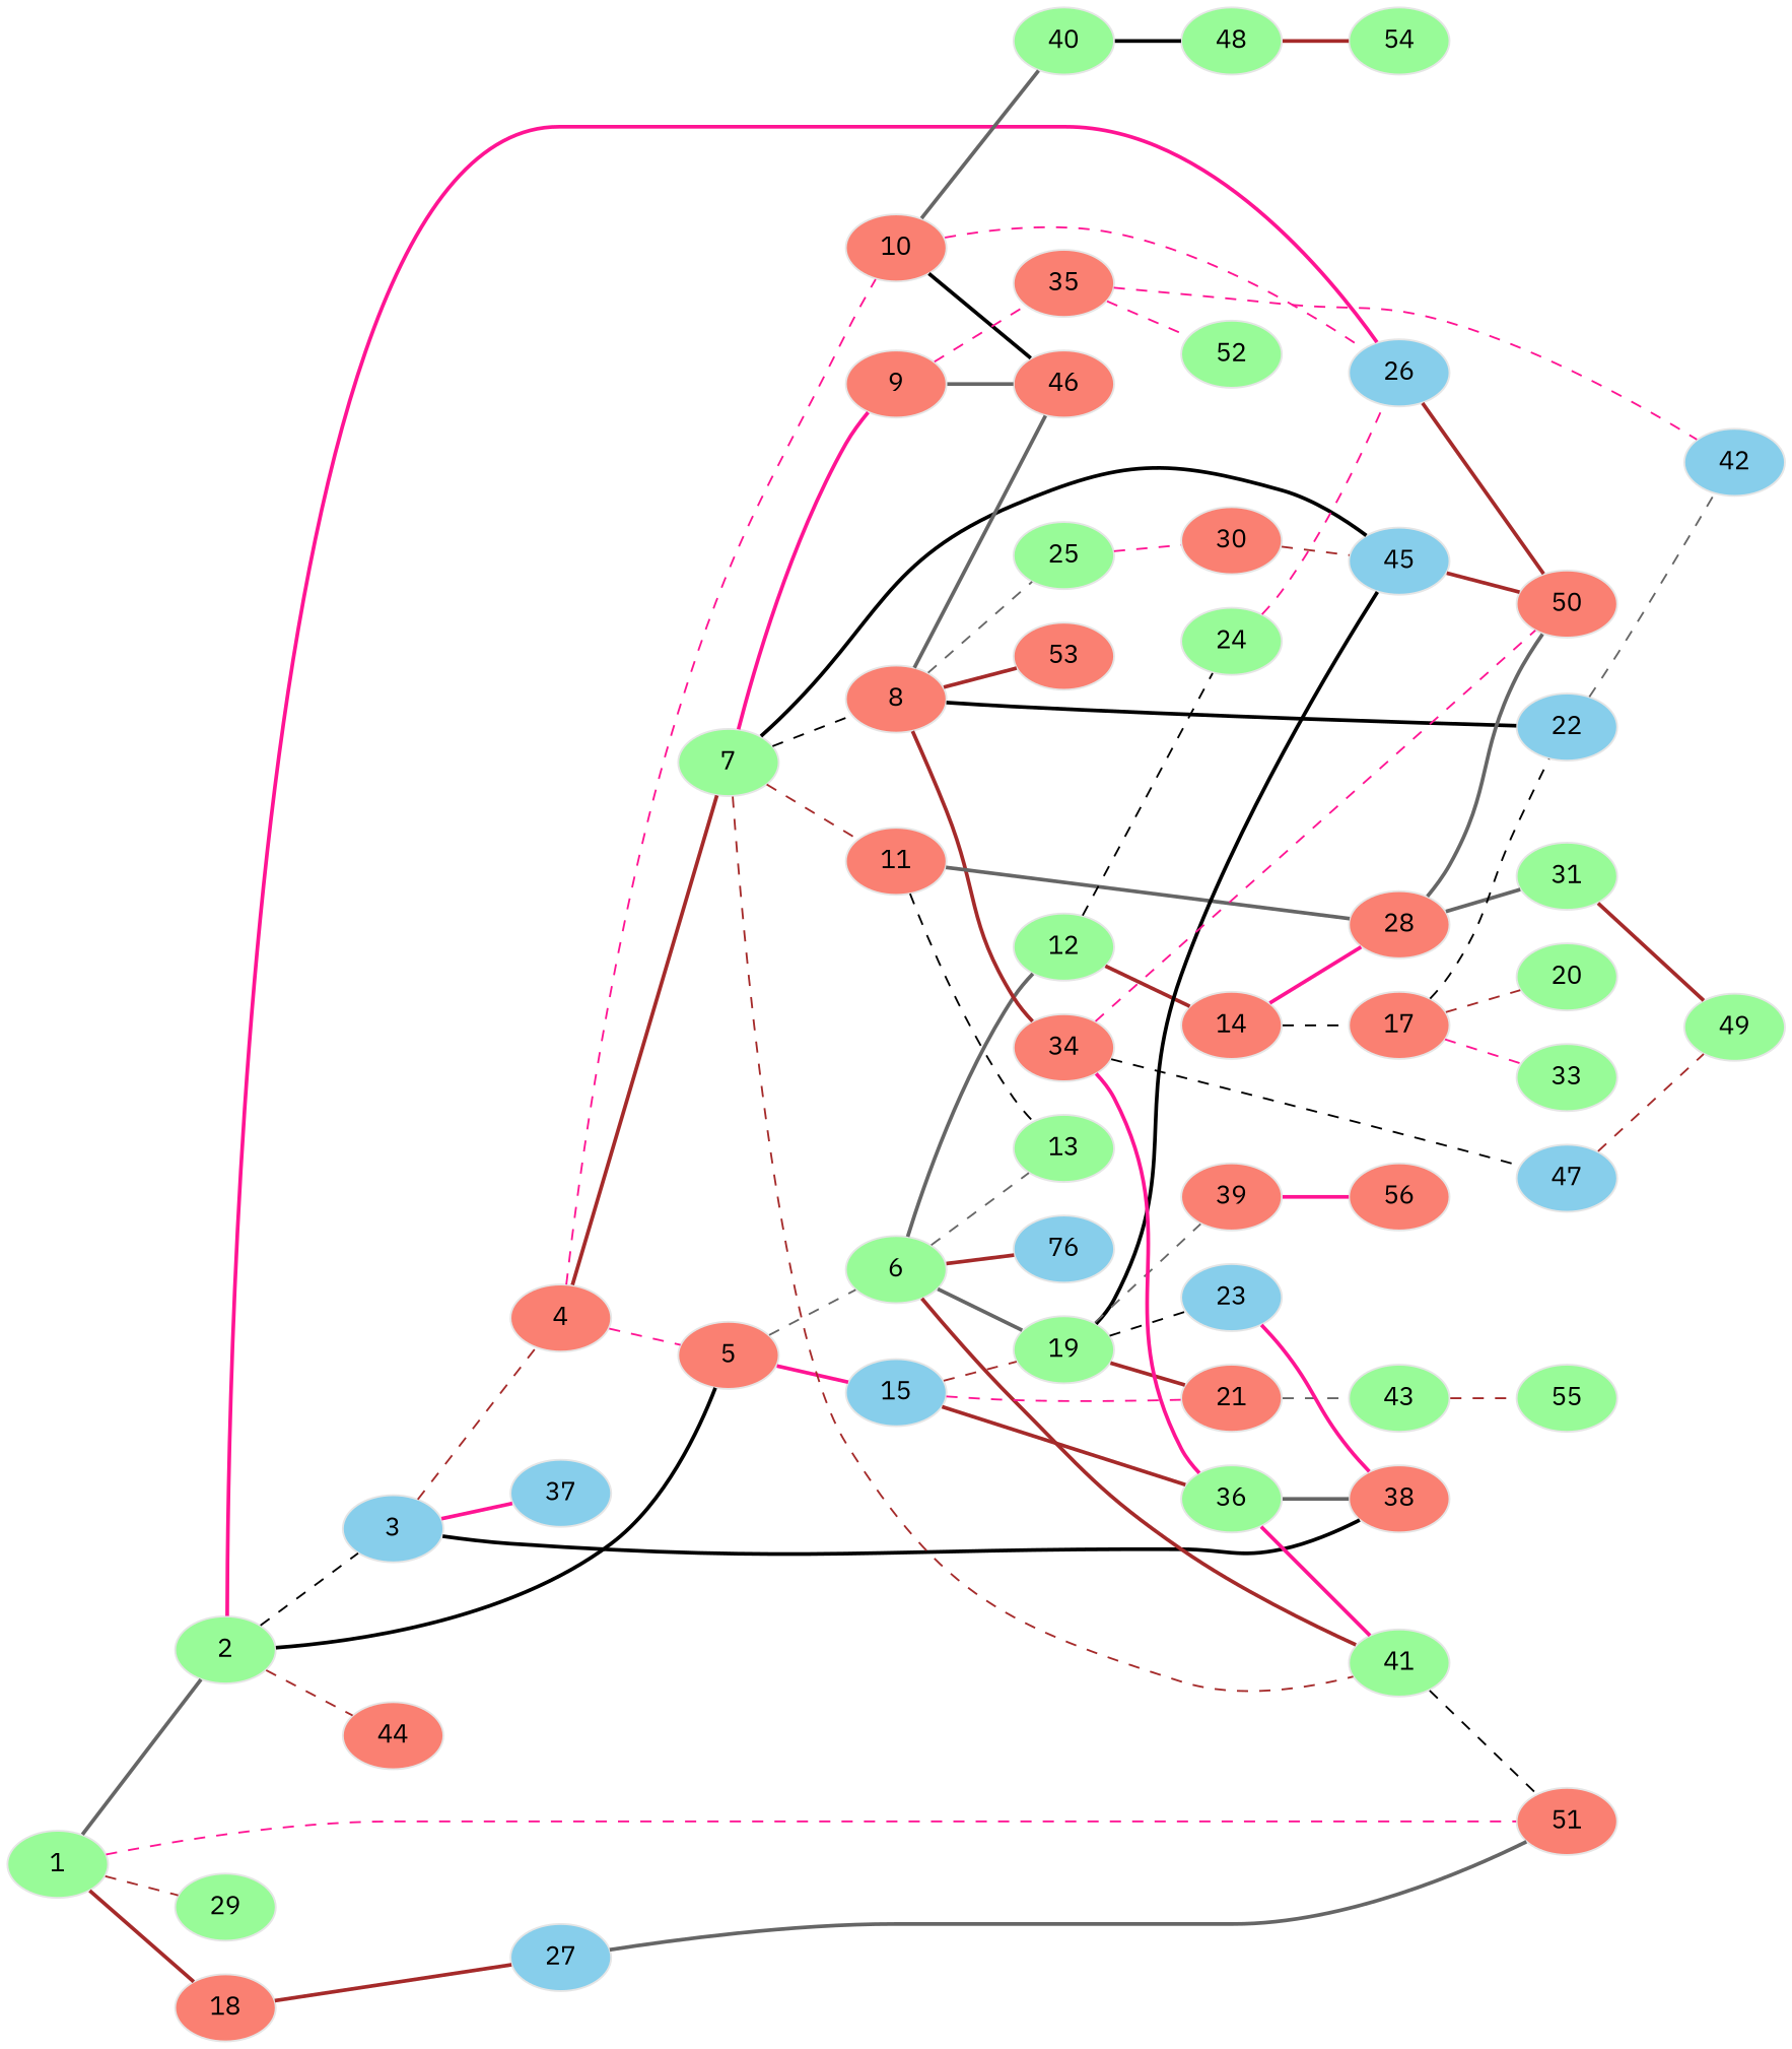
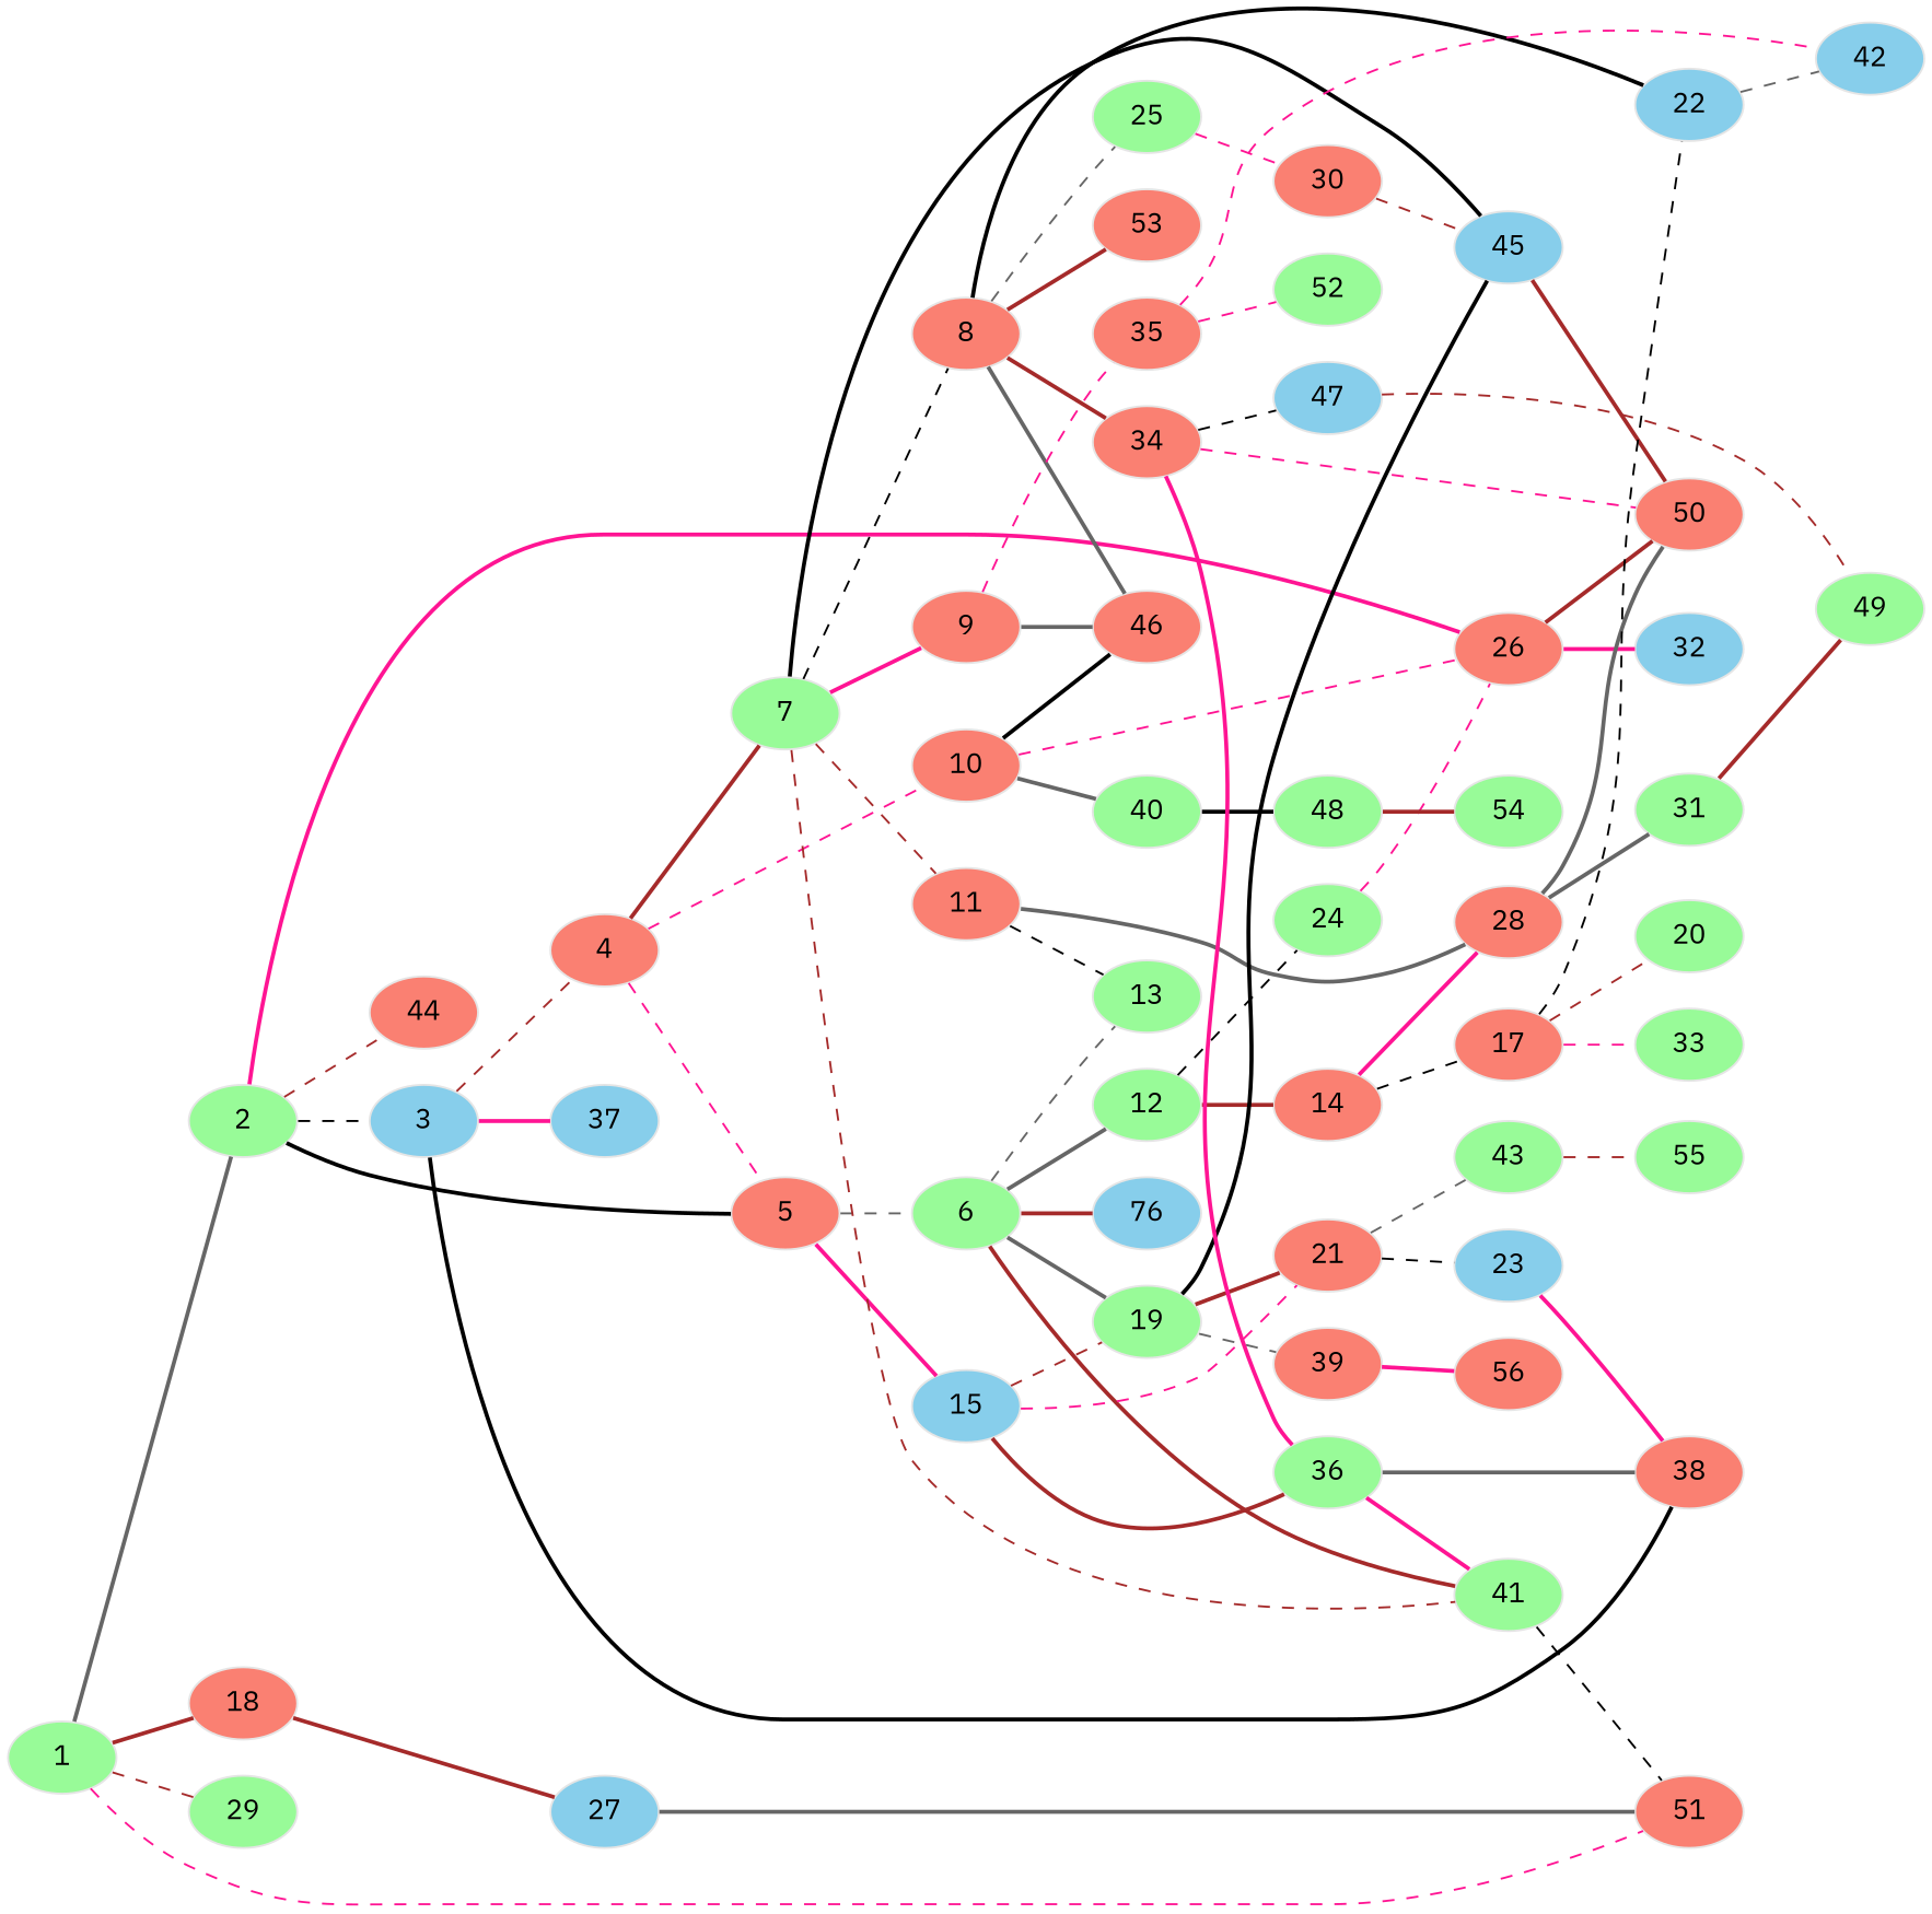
  graph {
    fontname="IBM Plex Sans"
    rankdir=LR
    node [color=gray90 fillcolor=salmon fontname="IBM Plex Sans" style=filled]
    edge [color=brown fontname="IBM Plex Sans" style=bold]
    1 [fillcolor=palegreen]
    2 [fillcolor=palegreen]
    18
    29 [fillcolor=palegreen]
    51
    3 [fillcolor=skyblue]
    5
-   26 [fillcolor=skyblue]
+   26
    44
    27 [fillcolor=skyblue]
    4
    37 [fillcolor=skyblue]
    38
    6 [fillcolor=palegreen]
    15 [fillcolor=skyblue]
+   32 [fillcolor=skyblue]
    50
    7 [fillcolor=palegreen]
    10
    41 [fillcolor=palegreen]
    8
    9
    11
    45 [fillcolor=skyblue]
    46
    40 [fillcolor=palegreen]
    12 [fillcolor=palegreen]
    13 [fillcolor=palegreen]
    n29 [fillcolor=skyblue label=76]
    19 [fillcolor=palegreen]
    21
    36 [fillcolor=palegreen]
    14
    24 [fillcolor=palegreen]
    23 [fillcolor=skyblue]
    39
    22 [fillcolor=skyblue]
    25 [fillcolor=palegreen]
    34
    53
    35
    28
    42 [fillcolor=skyblue]
    30
    47 [fillcolor=skyblue]
    52 [fillcolor=palegreen]
    48 [fillcolor=palegreen]
    31 [fillcolor=palegreen]
    17
    20 [fillcolor=palegreen]
    33 [fillcolor=palegreen]
    43 [fillcolor=palegreen]
    56
    55 [fillcolor=palegreen]
    49 [fillcolor=palegreen]
    54 [fillcolor=palegreen]
    1 -- 2 [color=gray40]
    1 -- 18
    1 -- 29 [style=dashed]
    1 -- 51 [color=deeppink style=dashed]
    2 -- 3 [color=black style=dashed]
    2 -- 5 [color=black]
    2 -- 26 [color=deeppink]
    2 -- 44 [style=dashed]
    18 -- 27
    3 -- 4 [style=dashed]
    3 -- 37 [color=deeppink]
    3 -- 38 [color=black]
    5 -- 6 [color=gray40 style=dashed]
    5 -- 15 [color=deeppink]
+   26 -- 32 [color=deeppink]
    26 -- 50
    27 -- 51 [color=gray40]
    4 -- 5 [color=deeppink style=dashed]
    4 -- 7
    4 -- 10 [color=deeppink style=dashed]
    6 -- 41
    6 -- 12 [color=gray40]
    6 -- 13 [color=gray40 style=dashed]
    6 -- n29
    6 -- 19 [color=gray40]
    15 -- 19 [style=dashed]
    15 -- 21 [color=deeppink style=dashed]
    15 -- 36
    7 -- 41 [style=dashed]
    7 -- 8 [color=black style=dashed]
    7 -- 9 [color=deeppink]
    7 -- 11 [style=dashed]
    7 -- 45 [color=black]
    10 -- 26 [color=deeppink style=dashed]
    10 -- 46 [color=black]
    10 -- 40 [color=gray40]
    41 -- 51 [color=black style=dashed]
    8 -- 46 [color=gray40]
    8 -- 22 [color=black]
    8 -- 25 [color=gray40 style=dashed]
    8 -- 34
    8 -- 53
    9 -- 46 [color=gray40]
    9 -- 35 [color=deeppink style=dashed]
    11 -- 13 [color=black style=dashed]
    11 -- 28 [color=gray40]
    45 -- 50
    40 -- 48 [color=black]
    12 -- 14
    12 -- 24 [color=black style=dashed]
    19 -- 45 [color=black]
    19 -- 21
-   19 -- 23 [color=black style=dashed]
+   21 -- 23 [color=black style=dashed]
    19 -- 39 [color=gray40 style=dashed]
    21 -- 43 [color=gray40 style=dashed]
    36 -- 38 [color=gray40]
    36 -- 41 [color=deeppink]
    14 -- 28 [color=deeppink]
    14 -- 17 [color=black style=dashed]
    24 -- 26 [color=deeppink style=dashed]
    23 -- 38 [color=deeppink]
    39 -- 56 [color=deeppink]
    22 -- 42 [color=gray40 style=dashed]
    25 -- 30 [color=deeppink style=dashed]
    34 -- 50 [color=deeppink style=dashed]
    34 -- 36 [color=deeppink]
    34 -- 47 [color=black style=dashed]
    35 -- 42 [color=deeppink style=dashed]
    35 -- 52 [color=deeppink style=dashed]
    28 -- 50 [color=gray40]
    28 -- 31 [color=gray40]
    30 -- 45 [style=dashed]
    47 -- 49 [style=dashed]
    48 -- 54
    31 -- 49
    17 -- 22 [color=black style=dashed]
    17 -- 20 [style=dashed]
    17 -- 33 [color=deeppink style=dashed]
    43 -- 55 [style=dashed]
  }
